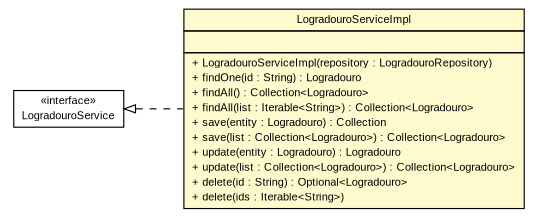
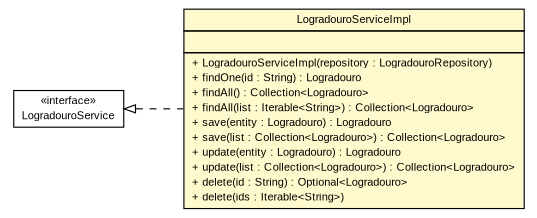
  digraph {
    nodesep=0.25
    ranksep=0.5
    rankdir=LR
    node [fontcolor=black fontname=arial fontsize=10.0 shape=plaintext]
    n1 [label=<<table title="br.gov.to.sefaz.par.gestao.business.service.LogradouroService" border="0" cellborder="1" cellspacing="0" cellpadding="2" port="p" href="../LogradouroService.html"> 		<tr><td><table border="0" cellspacing="0" cellpadding="1"> <tr><td align="center" balign="center"> &#171;interface&#187; </td></tr> <tr><td align="center" balign="center"> LogradouroService </td></tr> 		</table></td></tr> 		</table>>]
-   n2 [label=<<table title="br.gov.to.sefaz.par.gestao.business.service.impl.LogradouroServiceImpl" border="0" cellborder="1" cellspacing="0" cellpadding="2" port="p" bgcolor="lemonChiffon" href="./LogradouroServiceImpl.html"> 		<tr><td><table border="0" cellspacing="0" cellpadding="1"> <tr><td align="center" balign="center"> LogradouroServiceImpl </td></tr> 		</table></td></tr> 		<tr><td><table border="0" cellspacing="0" cellpadding="1"> <tr><td align="left" balign="left">  </td></tr> 		</table></td></tr> 		<tr><td><table border="0" cellspacing="0" cellpadding="1"> <tr><td align="left" balign="left"> + LogradouroServiceImpl(repository : LogradouroRepository) </td></tr> <tr><td align="left" balign="left"> + findOne(id : String) : Logradouro </td></tr> <tr><td align="left" balign="left"> + findAll() : Collection&lt;Logradouro&gt; </td></tr> <tr><td align="left" balign="left"> + findAll(list : Iterable&lt;String&gt;) : Collection&lt;Logradouro&gt; </td></tr> <tr><td align="left" balign="left"> + save(entity : Logradouro) : Collection </td></tr> <tr><td align="left" balign="left"> + save(list : Collection&lt;Logradouro&gt;) : Collection&lt;Logradouro&gt; </td></tr> <tr><td align="left" balign="left"> + update(entity : Logradouro) : Logradouro </td></tr> <tr><td align="left" balign="left"> + update(list : Collection&lt;Logradouro&gt;) : Collection&lt;Logradouro&gt; </td></tr> <tr><td align="left" balign="left"> + delete(id : String) : Optional&lt;Logradouro&gt; </td></tr> <tr><td align="left" balign="left"> + delete(ids : Iterable&lt;String&gt;) </td></tr> 		</table></td></tr> 		</table>>]
+   n2 [label=<<table title="br.gov.to.sefaz.par.gestao.business.service.impl.LogradouroServiceImpl" border="0" cellborder="1" cellspacing="0" cellpadding="2" port="p" bgcolor="lemonChiffon" href="./LogradouroServiceImpl.html"> 		<tr><td><table border="0" cellspacing="0" cellpadding="1"> <tr><td align="center" balign="center"> LogradouroServiceImpl </td></tr> 		</table></td></tr> 		<tr><td><table border="0" cellspacing="0" cellpadding="1"> <tr><td align="left" balign="left">  </td></tr> 		</table></td></tr> 		<tr><td><table border="0" cellspacing="0" cellpadding="1"> <tr><td align="left" balign="left"> + LogradouroServiceImpl(repository : LogradouroRepository) </td></tr> <tr><td align="left" balign="left"> + findOne(id : String) : Logradouro </td></tr> <tr><td align="left" balign="left"> + findAll() : Collection&lt;Logradouro&gt; </td></tr> <tr><td align="left" balign="left"> + findAll(list : Iterable&lt;String&gt;) : Collection&lt;Logradouro&gt; </td></tr> <tr><td align="left" balign="left"> + save(entity : Logradouro) : Logradouro </td></tr> <tr><td align="left" balign="left"> + save(list : Collection&lt;Logradouro&gt;) : Collection&lt;Logradouro&gt; </td></tr> <tr><td align="left" balign="left"> + update(entity : Logradouro) : Logradouro </td></tr> <tr><td align="left" balign="left"> + update(list : Collection&lt;Logradouro&gt;) : Collection&lt;Logradouro&gt; </td></tr> <tr><td align="left" balign="left"> + delete(id : String) : Optional&lt;Logradouro&gt; </td></tr> <tr><td align="left" balign="left"> + delete(ids : Iterable&lt;String&gt;) </td></tr> 		</table></td></tr> 		</table>>]
    n1 -> n2 [arrowtail=empty dir=back fontname=arial fontsize=10 headport=p labelfontname=arial labelfontsize=10 style=dashed tailport=p]
  }
